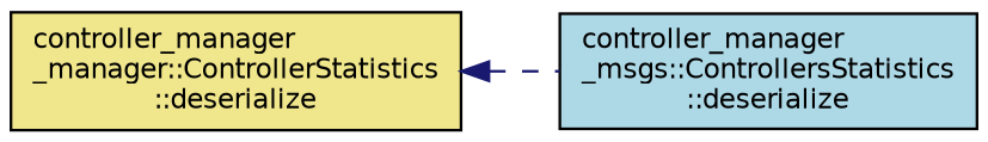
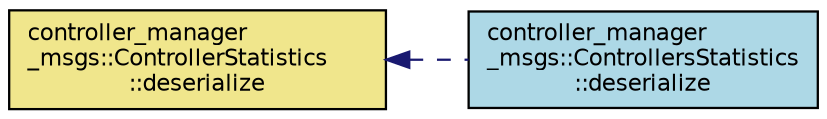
  digraph {
    rankdir=LR
    node [color=black fontname=Helvetica fontsize=10 shape=record style=filled]
-   n1 [fillcolor=khaki fontcolor=black height=0.2 label="controller_manager\l_manager::ControllerStatistics\l::deserialize" width=0.4]
+   n1 [fillcolor=khaki fontcolor=black height=0.2 label="controller_manager\l_msgs::ControllerStatistics\l::deserialize" width=0.4]
    n2 [fillcolor=lightblue height=0.2 label="controller_manager\l_msgs::ControllersStatistics\l::deserialize" width=0.4]
    n1 -> n2 [color=midnightblue dir=back fontname=Helvetica fontsize=10 labelfontname=Helvetica labelfontsize=10 style=dashed]
  }
